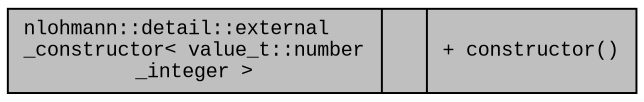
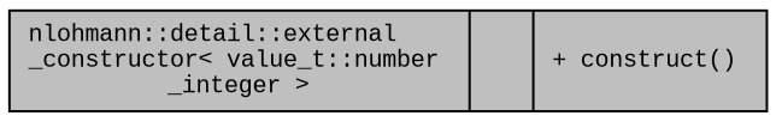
  digraph {
    rankdir=LR
    fontname="Liberation Mono"
-   n1 [color=black fillcolor=grey75 fontcolor=black fontname="Liberation Mono" fontsize=10 height=0.2 label="{nlohmann::detail::external\l_constructor\< value_t::number\l_integer \>\n||+ constructor()\l}" shape=record style=filled width=0.4]
+   n1 [color=black fillcolor=grey75 fontcolor=black fontname="Liberation Mono" fontsize=10 height=0.2 label="{nlohmann::detail::external\l_constructor\< value_t::number\l_integer \>\n||+ construct()\l}" shape=record style=filled width=0.4]
  }
